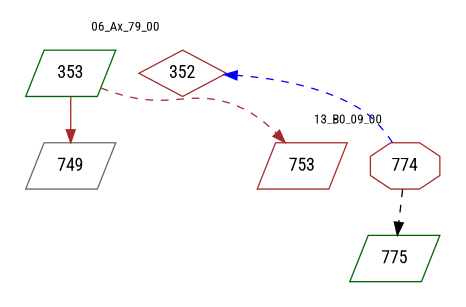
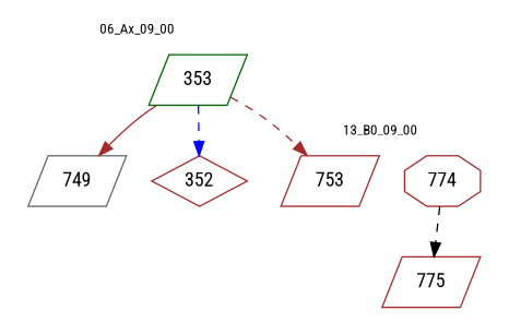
  digraph {
    fontname="Roboto Condensed"
    node [color=brown fontname="Roboto Condensed" shape=parallelogram]
    edge [color=brown fontname="Roboto Condensed" style=dashed]
    n1 [color=darkgreen label=353]
    n2 [color=gray40 label=749]
    n3 [label=352 shape=diamond]
    n4 [label=774 shape=octagon]
    n5 [label=753]
-   n6 [color=darkgreen label=775]
+   n6 [label=775]
    subgraph cluster_1 {
      color=white
      fontsize=10
-     label="06_Ax_79_00"
+     label="06_Ax_09_00"
      n1
      n2
      n3
    }
    subgraph cluster_2 {
      color=white
      fontsize=10
      label="13_B0_09_00"
      n4
      n5
      n6
    }
    n1 -> n2 [style=solid]
-   n4 -> n3 [color=blue]
+   n1 -> n3 [color=blue]
    n1 -> n5
    n4 -> n6 [color=black]
  }
